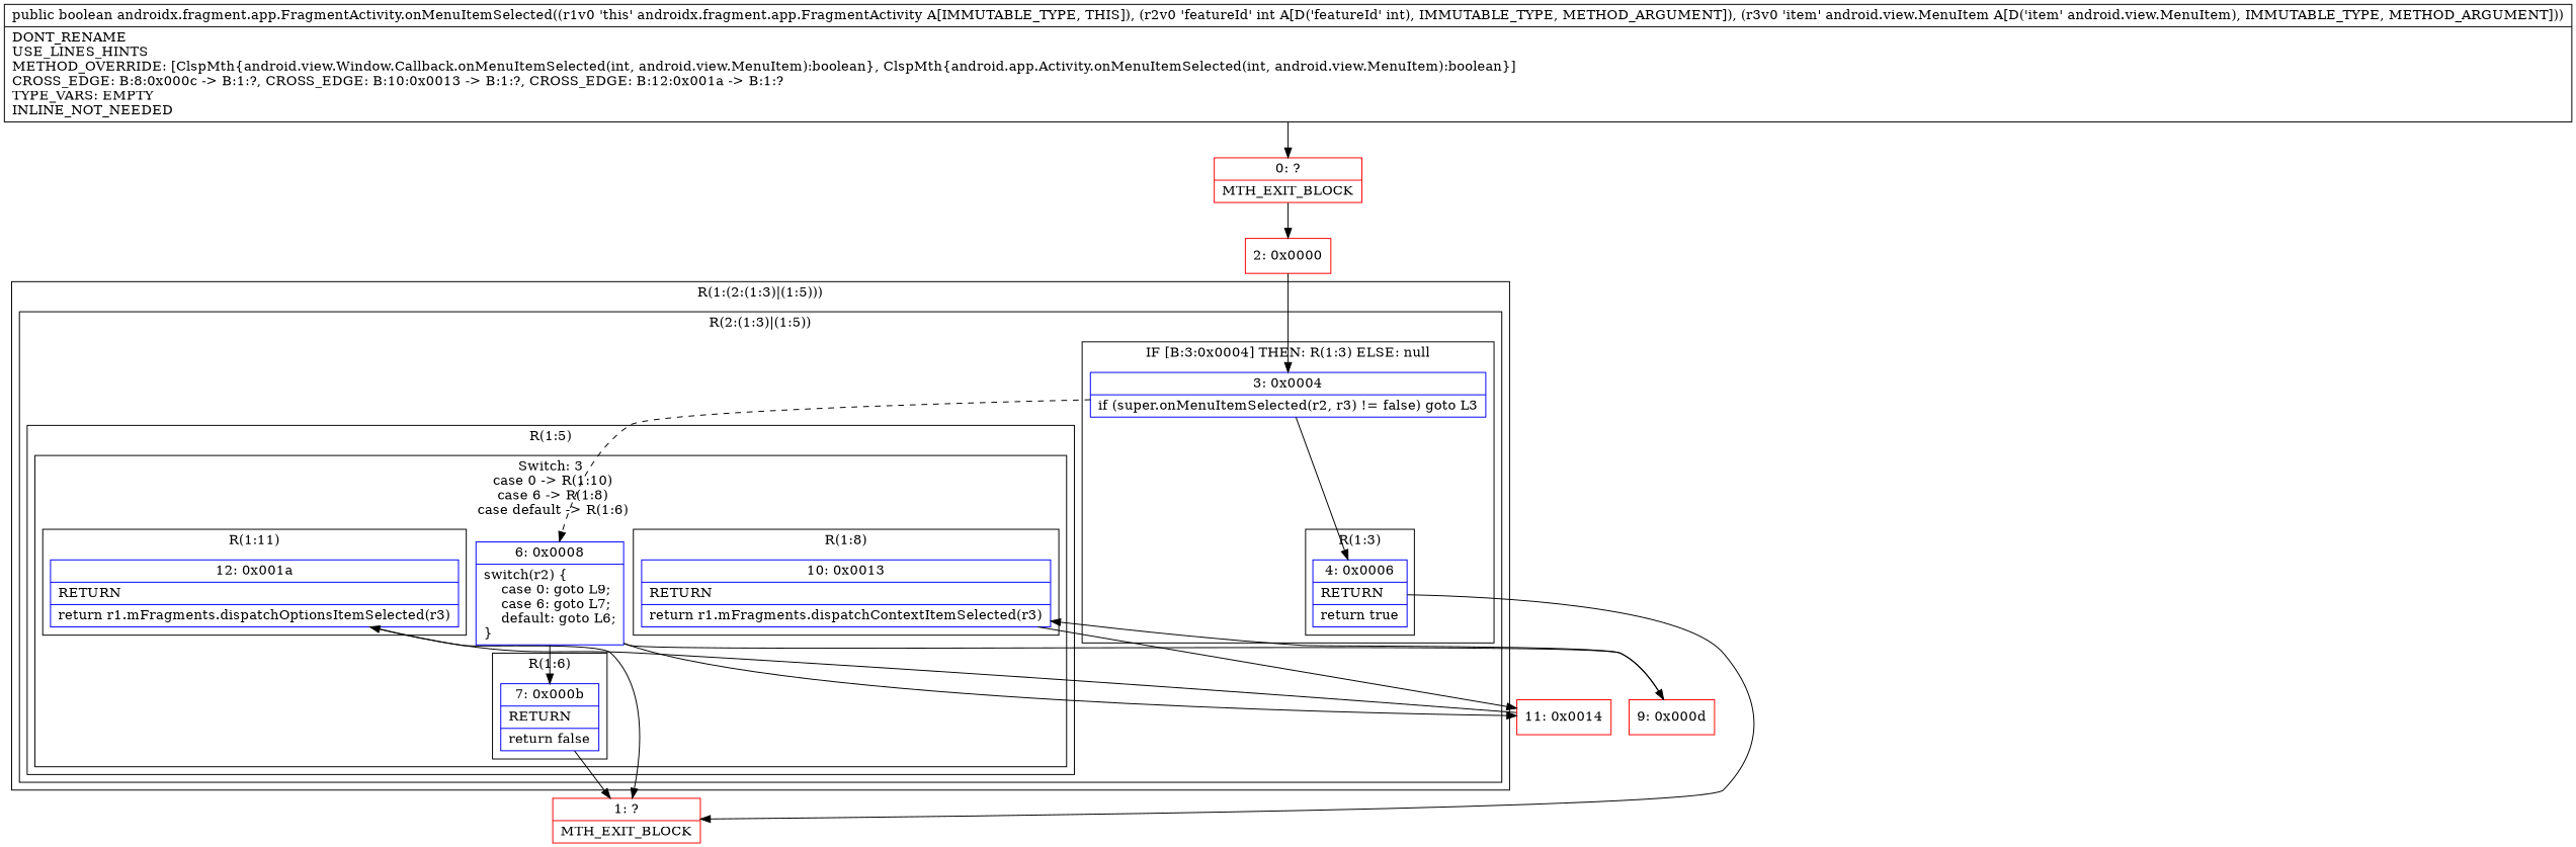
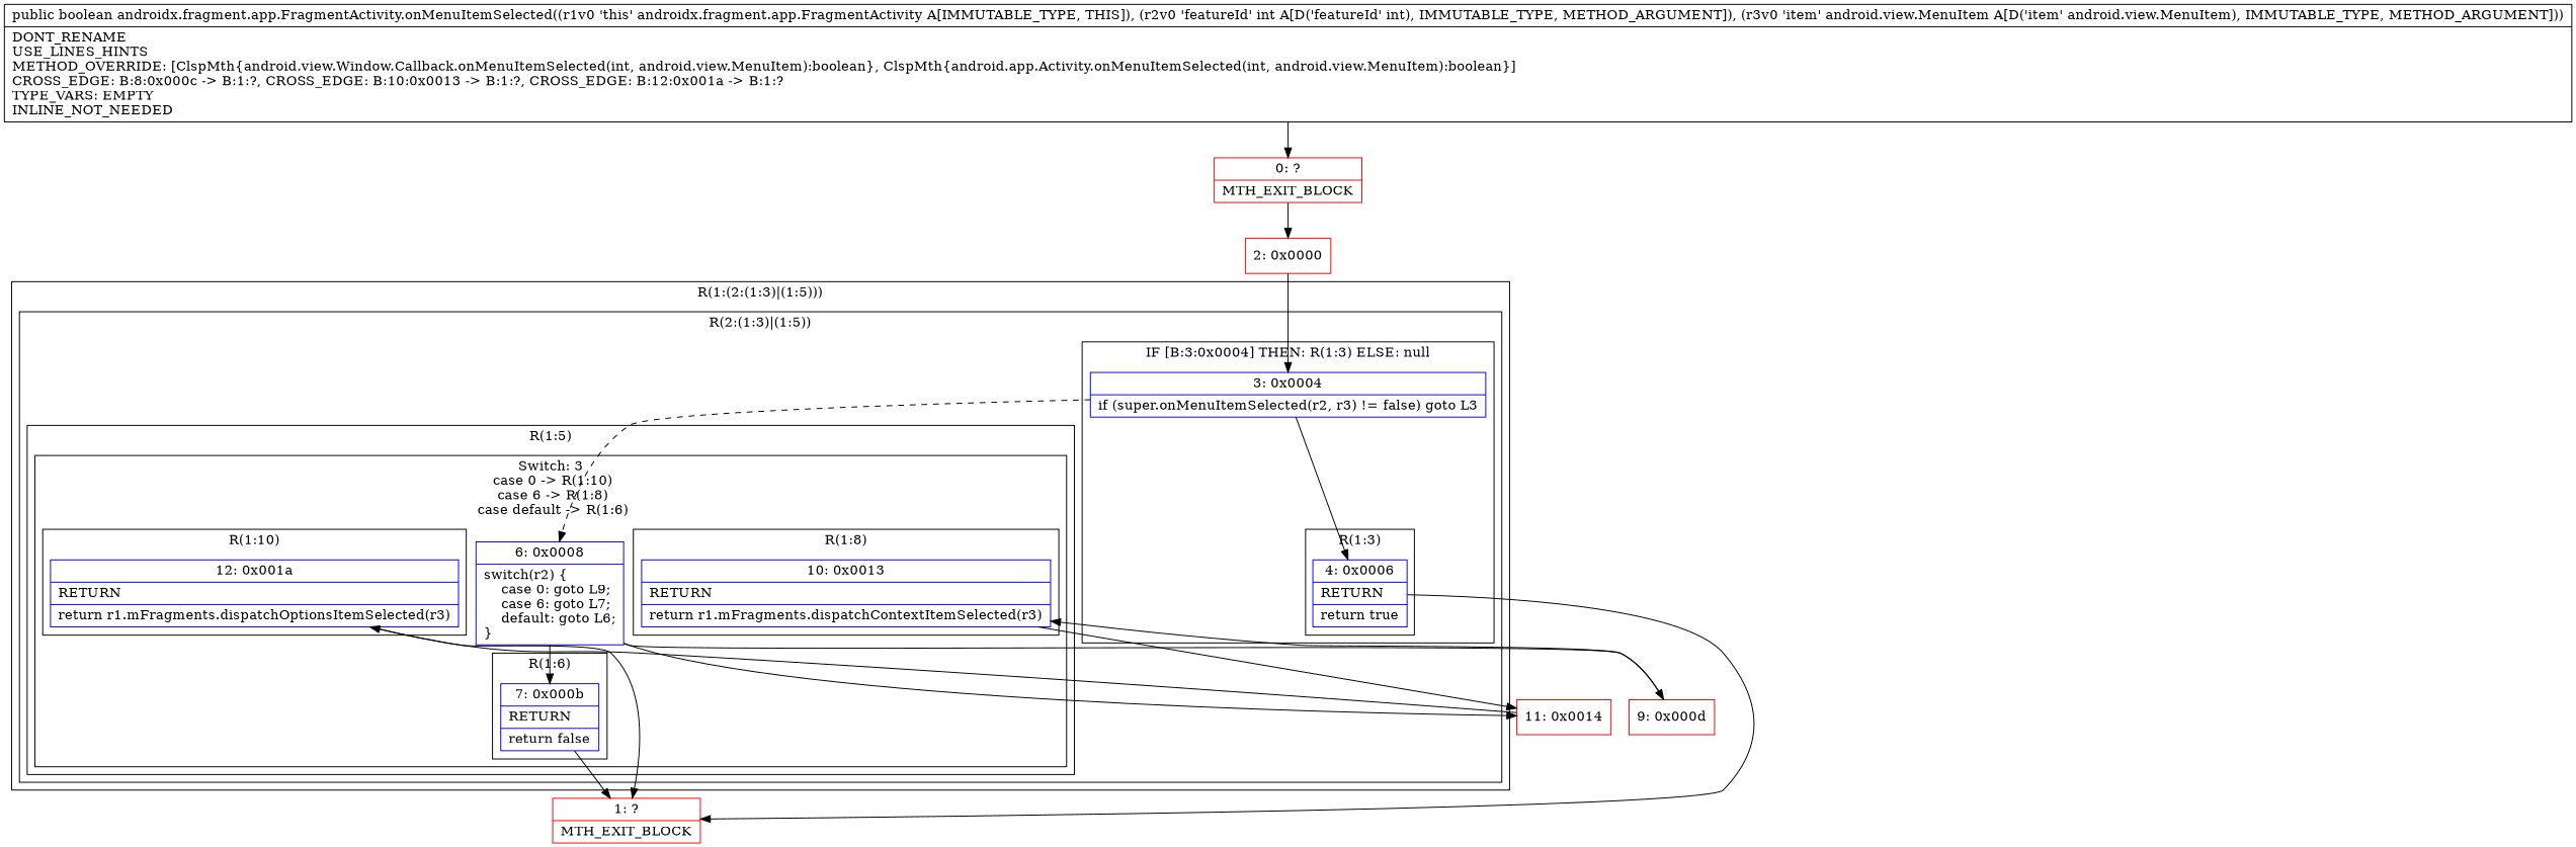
  digraph {
    node [color=blue shape=record]
    n1 [label="{4\:\ 0x0006|RETURN\l|return true\l}"]
    n2 [label="{3\:\ 0x0004|if (super.onMenuItemSelected(r2, r3) != false) goto L3\l}"]
    n3 [label="{12\:\ 0x001a|RETURN\l|return r1.mFragments.dispatchOptionsItemSelected(r3)\l}"]
    n4 [label="{10\:\ 0x0013|RETURN\l|return r1.mFragments.dispatchContextItemSelected(r3)\l}"]
    n5 [label="{7\:\ 0x000b|RETURN\l|return false\l}"]
    n6 [label="{6\:\ 0x0008|switch(r2) \{\l    case 0: goto L9;\l    case 6: goto L7;\l    default: goto L6;\l\}\l}"]
    n7 [color=red label="{1\:\ ?|MTH_EXIT_BLOCK\l}"]
    n8 [color=red label="{11\:\ 0x0014}"]
    n9 [color=red label="{9\:\ 0x000d}"]
    n10 [color=red label="{0\:\ ?|MTH_EXIT_BLOCK\l}"]
    n11 [color=red label="{2\:\ 0x0000}"]
    n12 [label="{public boolean androidx.fragment.app.FragmentActivity.onMenuItemSelected((r1v0 'this' androidx.fragment.app.FragmentActivity A[IMMUTABLE_TYPE, THIS]), (r2v0 'featureId' int A[D('featureId' int), IMMUTABLE_TYPE, METHOD_ARGUMENT]), (r3v0 'item' android.view.MenuItem A[D('item' android.view.MenuItem), IMMUTABLE_TYPE, METHOD_ARGUMENT]))  | DONT_RENAME\lUSE_LINES_HINTS\lMETHOD_OVERRIDE: [ClspMth\{android.view.Window.Callback.onMenuItemSelected(int, android.view.MenuItem):boolean\}, ClspMth\{android.app.Activity.onMenuItemSelected(int, android.view.MenuItem):boolean\}]\lCROSS_EDGE: B:8:0x000c \-\> B:1:?, CROSS_EDGE: B:10:0x0013 \-\> B:1:?, CROSS_EDGE: B:12:0x001a \-\> B:1:?\lTYPE_VARS: EMPTY\lINLINE_NOT_NEEDED\l}" color=""]
    subgraph cluster_1 {
      label="R(1:(2:(1:3)|(1:5)))"
      subgraph cluster_2 {
        label="R(2:(1:3)|(1:5))"
        subgraph cluster_3 {
          label="IF [B:3:0x0004] THEN: R(1:3) ELSE: null"
          n2
          subgraph cluster_4 {
            label="R(1:3)"
            n1
          }
        }
        subgraph cluster_5 {
          label="R(1:5)"
          subgraph cluster_6 {
            label="Switch: 3\n case 0 -> R(1:10)\n case 6 -> R(1:8)\n case default -> R(1:6)"
            n6
            subgraph cluster_7 {
-             label="R(1:11)"
+             label="R(1:10)"
              n3
            }
            subgraph cluster_8 {
              label="R(1:8)"
              n4
            }
            subgraph cluster_9 {
              label="R(1:6)"
              n5
            }
          }
        }
      }
    }
    n1 -> n7
    n2 -> n1
    n2 -> n6 [style=dashed]
    n3 -> n7
    n4 -> n8
    n5 -> n7
    n6 -> n5
    n6 -> n8
    n6 -> n9
    n8 -> n3
    n9 -> n4
    n10 -> n11
    n11 -> n2
    n12 -> n10
  }
